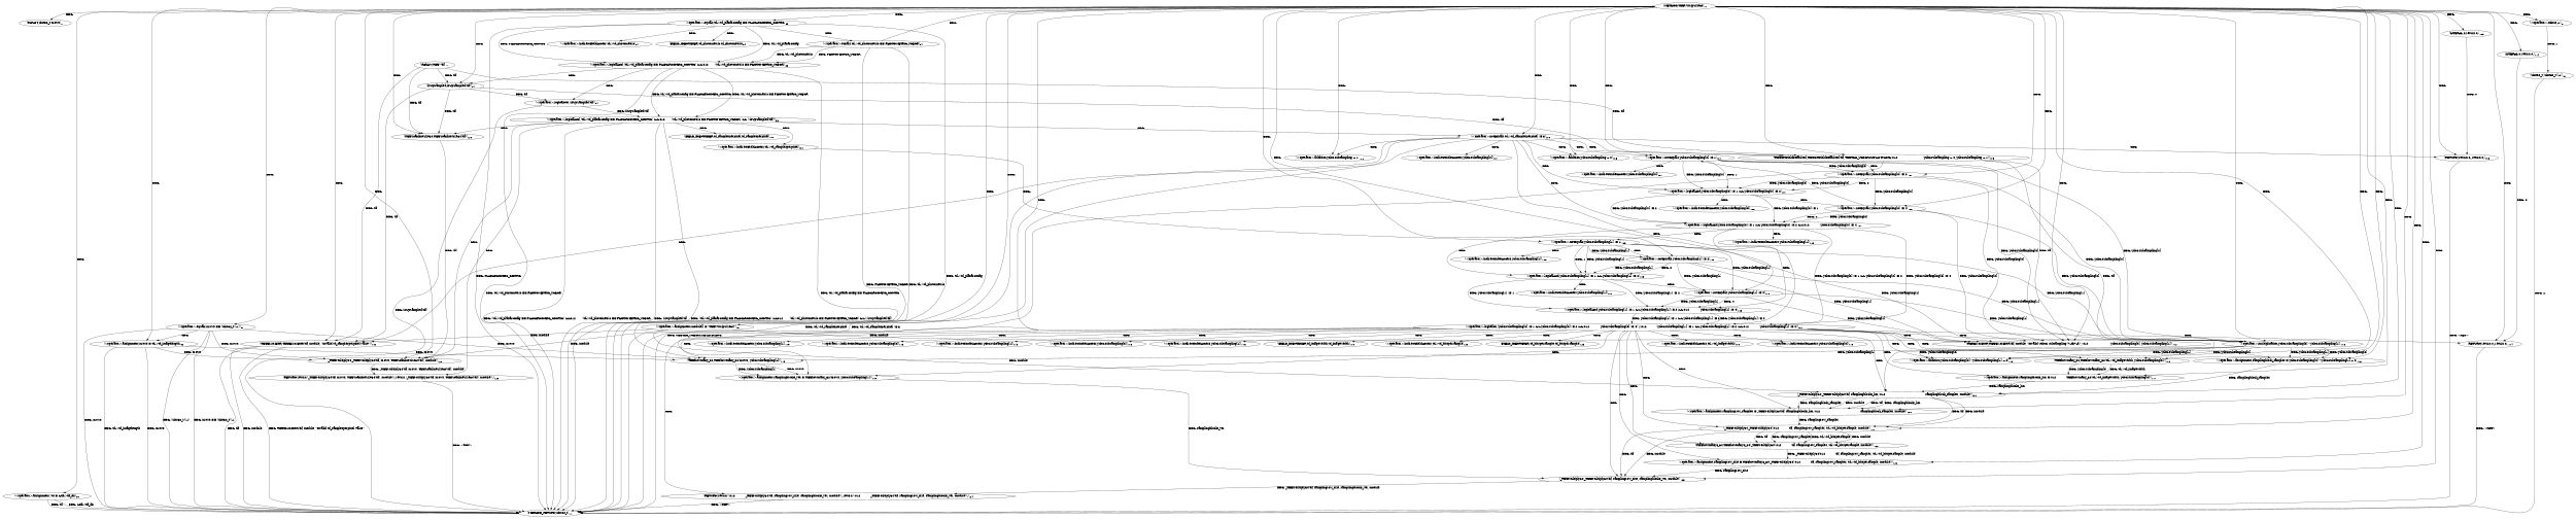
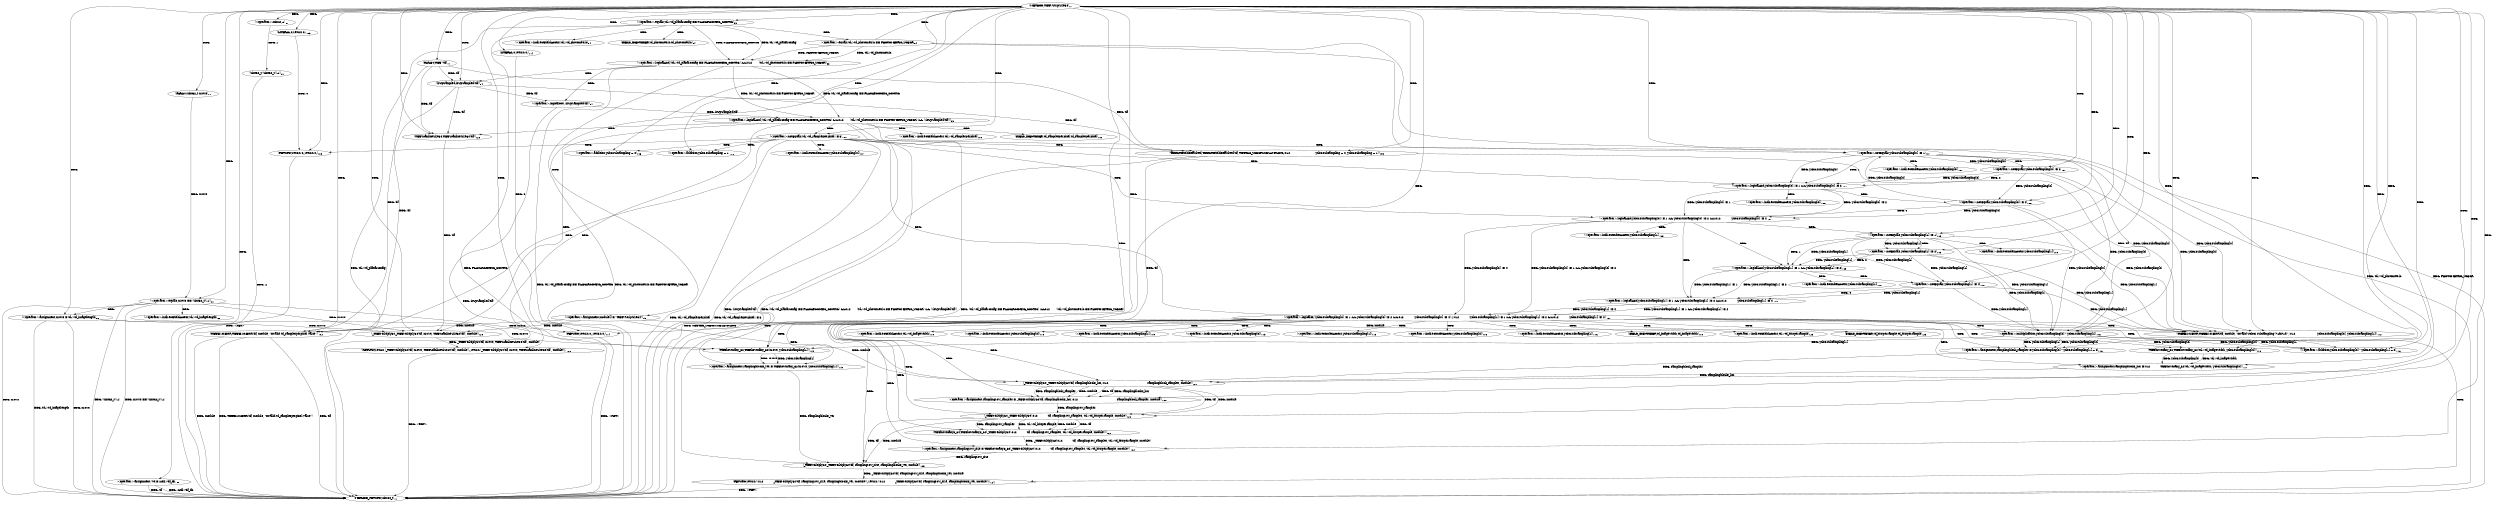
  digraph {
    n1 [label=<(METHOD,TIFFVStripSize64)<SUB>77</SUB>>]
    n2 [label=<(PARAM,TIFF *tif)<SUB>77</SUB>>]
    n3 [label=<(PARAM,uint32_t nrows)<SUB>77</SUB>>]
    n4 [label=<(&lt;operator&gt;.assignment,module[] = &quot;TIFFVStripSize64&quot;)<SUB>79</SUB>>]
    n5 [label=<(&lt;operator&gt;.assignment,*td = &amp;tif-&gt;tif_dir)<SUB>80</SUB>>]
    n6 [label=<(&lt;operator&gt;.equals,nrows == (uint32_t)(-1))<SUB>81</SUB>>]
    n7 [label=<(&lt;operator&gt;.assignment,nrows = td-&gt;td_imagelength)<SUB>82</SUB>>]
    n8 [label=<(TIFFGetFieldDefaulted,TIFFGetFieldDefaulted(tif, TIFFTAG_YCBCRSUBSAMPLING,\012                              ycbcrsubsampling + 0, ycbcrsubsampling + 1))<SUB>105</SUB>>]
    n9 [label=<(&lt;operator&gt;.assignment,samplingblock_samples = ycbcrsubsampling[0] * ycbcrsubsampling[1] + 2)<SUB>116</SUB>>]
    n10 [label=<(&lt;operator&gt;.assignment,samplingblocks_hor =\012            TIFFhowmany_32(td-&gt;td_imagewidth, ycbcrsubsampling[0]))<SUB>117</SUB>>]
    n11 [label=<(&lt;operator&gt;.assignment,samplingblocks_ver = TIFFhowmany_32(nrows, ycbcrsubsampling[1]))<SUB>119</SUB>>]
    n12 [label=<(&lt;operator&gt;.assignment,samplingrow_samples = _TIFFMultiply64(tif, samplingblocks_hor,\012                                              samplingblock_samples, module))<SUB>120</SUB>>]
    n13 [label=<(&lt;operator&gt;.assignment,samplingrow_size = TIFFhowmany8_64(_TIFFMultiply64(\012            tif, samplingrow_samples, td-&gt;td_bitspersample, module)))<SUB>122</SUB>>]
    n14 [label=<(&lt;operator&gt;.notEquals,td-&gt;td_samplesperpixel != 3)<SUB>100</SUB>>]
    n15 [label=<(_TIFFMultiply64,_TIFFMultiply64(tif, samplingrow_size, samplingblocks_ver, module))<SUB>125</SUB>>]
    n16 [label=<(&lt;operator&gt;.minus,-1)<SUB>81</SUB>>]
    n17 [label=<(&lt;operator&gt;.equals,td-&gt;td_planarconfig == PLANARCONFIG_CONTIG)<SUB>83</SUB>>]
    n18 [label=<(isUpSampled,isUpSampled(tif))<SUB>84</SUB>>]
    n19 [label=<(TIFFErrorExtR,TIFFErrorExtR(tif, module, &quot;Invalid td_samplesperpixel value&quot;))<SUB>102</SUB>>]
    n20 [label=<(RETURN,return 0;,return 0;)<SUB>103</SUB>>]
    n21 [label=<(&lt;operator&gt;.addition,ycbcrsubsampling + 0)<SUB>106</SUB>>]
    n22 [label=<(&lt;operator&gt;.addition,ycbcrsubsampling + 1)<SUB>106</SUB>>]
    n23 [label=<(TIFFErrorExtR,TIFFErrorExtR(tif, module, &quot;Invalid YCbCr subsampling (%dx%d)&quot;,\012                          ycbcrsubsampling[0], ycbcrsubsampling[1]))<SUB>112</SUB>>]
    n24 [label=<(RETURN,return 0;,return 0;)<SUB>114</SUB>>]
    n25 [label=<(&lt;operator&gt;.addition,ycbcrsubsampling[0] * ycbcrsubsampling[1] + 2)<SUB>116</SUB>>]
    n26 [label=<(TIFFhowmany_32,TIFFhowmany_32(td-&gt;td_imagewidth, ycbcrsubsampling[0]))<SUB>118</SUB>>]
    n27 [label=<(TIFFhowmany_32,TIFFhowmany_32(nrows, ycbcrsubsampling[1]))<SUB>119</SUB>>]
    n28 [label=<(_TIFFMultiply64,_TIFFMultiply64(tif, samplingblocks_hor,\012                                              samplingblock_samples, module))<SUB>120</SUB>>]
    n29 [label=<(_TIFFMultiply64,_TIFFMultiply64(tif, nrows, TIFFScanlineSize64(tif), module))<SUB>128</SUB>>]
    n30 [label=<(LITERAL,0,return 0;)<SUB>103</SUB>>]
    n31 [label=<(LITERAL,0,return 0;)<SUB>114</SUB>>]
    n32 [label=<(&lt;operator&gt;.multiplication,ycbcrsubsampling[0] * ycbcrsubsampling[1])<SUB>116</SUB>>]
    n33 [label=<(_TIFFMultiply64,_TIFFMultiply64(\012            tif, samplingrow_samples, td-&gt;td_bitspersample, module))<SUB>122</SUB>>]
    n34 [label=<(&lt;operator&gt;.notEquals,ycbcrsubsampling[0] != 4)<SUB>108</SUB>>]
    n35 [label=<(&lt;operator&gt;.notEquals,ycbcrsubsampling[1] != 4)<SUB>110</SUB>>]
    n36 [label=<(TIFFScanlineSize64,TIFFScanlineSize64(tif))<SUB>128</SUB>>]
    n37 [label=<(&lt;operator&gt;.notEquals,ycbcrsubsampling[0] != 1)<SUB>107</SUB>>]
    n38 [label=<(&lt;operator&gt;.notEquals,ycbcrsubsampling[0] != 2)<SUB>107</SUB>>]
    n39 [label=<(&lt;operator&gt;.notEquals,ycbcrsubsampling[1] != 1)<SUB>109</SUB>>]
    n40 [label=<(&lt;operator&gt;.notEquals,ycbcrsubsampling[1] != 2)<SUB>109</SUB>>]
    n41 [label=<(METHOD_RETURN,uint64_t)<SUB>77</SUB>>]
+   n42 [label=<(&lt;operator&gt;.indirectFieldAccess,td-&gt;td_imagelength)<SUB>82</SUB>>]
    n43 [label=<(&lt;operator&gt;.logicalOr,(ycbcrsubsampling[0] != 1 &amp;&amp; ycbcrsubsampling[0] != 2 &amp;&amp;\012             ycbcrsubsampling[0] != 4) ||\012            (ycbcrsubsampling[1] != 1 &amp;&amp; ycbcrsubsampling[1] != 2 &amp;&amp;\012             ycbcrsubsampling[1] != 4))<SUB>107</SUB>>]
    n44 [label=<(&lt;operator&gt;.logicalAnd,ycbcrsubsampling[0] != 1 &amp;&amp; ycbcrsubsampling[0] != 2 &amp;&amp;\012             ycbcrsubsampling[0] != 4)<SUB>107</SUB>>]
    n45 [label=<(&lt;operator&gt;.logicalAnd,ycbcrsubsampling[0] != 1 &amp;&amp; ycbcrsubsampling[0] != 2)<SUB>107</SUB>>]
    n46 [label=<(&lt;operator&gt;.indirectIndexAccess,ycbcrsubsampling[0])<SUB>107</SUB>>]
    n47 [label=<(RETURN,return (\012            _TIFFMultiply64(tif, samplingrow_size, samplingblocks_ver, module));,return (\012            _TIFFMultiply64(tif, samplingrow_size, samplingblocks_ver, module));)<SUB>124</SUB>>]
    n48 [label=<(uint32_t,(uint32_t)(-1))<SUB>81</SUB>>]
    n49 [label=<(&lt;operator&gt;.equals,td-&gt;td_photometric == PHOTOMETRIC_YCBCR)<SUB>84</SUB>>]
    n50 [label=<(&lt;operator&gt;.logicalAnd,(td-&gt;td_planarconfig == PLANARCONFIG_CONTIG) &amp;&amp;\012        (td-&gt;td_photometric == PHOTOMETRIC_YCBCR))<SUB>83</SUB>>]
    n51 [label=<(&lt;operator&gt;.indirectFieldAccess,td-&gt;td_photometric)<SUB>84</SUB>>]
    n52 [label=<(FIELD_IDENTIFIER,td_photometric,td_photometric)<SUB>84</SUB>>]
    n53 [label=<(&lt;operator&gt;.logicalNot,!isUpSampled(tif))<SUB>84</SUB>>]
    n54 [label=<(RETURN,return (_TIFFMultiply64(tif, nrows, TIFFScanlineSize64(tif), module));,return (_TIFFMultiply64(tif, nrows, TIFFScanlineSize64(tif), module));)<SUB>128</SUB>>]
    n55 [label=<(TIFFhowmany8_64,TIFFhowmany8_64(_TIFFMultiply64(\012            tif, samplingrow_samples, td-&gt;td_bitspersample, module)))<SUB>122</SUB>>]
    n56 [label=<(&lt;operator&gt;.logicalAnd,ycbcrsubsampling[1] != 1 &amp;&amp; ycbcrsubsampling[1] != 2 &amp;&amp;\012             ycbcrsubsampling[1] != 4)<SUB>109</SUB>>]
    n57 [label=<(&lt;operator&gt;.indirectIndexAccess,ycbcrsubsampling[0])<SUB>107</SUB>>]
    n58 [label=<(&lt;operator&gt;.logicalAnd,ycbcrsubsampling[1] != 1 &amp;&amp; ycbcrsubsampling[1] != 2)<SUB>109</SUB>>]
    n59 [label=<(&lt;operator&gt;.indirectIndexAccess,ycbcrsubsampling[1])<SUB>109</SUB>>]
    n60 [label=<(&lt;operator&gt;.logicalAnd,(td-&gt;td_planarconfig == PLANARCONFIG_CONTIG) &amp;&amp;\012        (td-&gt;td_photometric == PHOTOMETRIC_YCBCR) &amp;&amp; (!isUpSampled(tif)))<SUB>83</SUB>>]
    n61 [label=<(&lt;operator&gt;.indirectFieldAccess,td-&gt;td_samplesperpixel)<SUB>100</SUB>>]
    n62 [label=<(FIELD_IDENTIFIER,td_samplesperpixel,td_samplesperpixel)<SUB>100</SUB>>]
    n63 [label=<(&lt;operator&gt;.indirectFieldAccess,td-&gt;td_imagewidth)<SUB>118</SUB>>]
    n64 [label=<(&lt;operator&gt;.indirectIndexAccess,ycbcrsubsampling[0])<SUB>118</SUB>>]
    n65 [label=<(&lt;operator&gt;.indirectIndexAccess,ycbcrsubsampling[1])<SUB>119</SUB>>]
    n66 [label=<(&lt;operator&gt;.indirectIndexAccess,ycbcrsubsampling[0])<SUB>113</SUB>>]
    n67 [label=<(&lt;operator&gt;.indirectIndexAccess,ycbcrsubsampling[1])<SUB>113</SUB>>]
    n68 [label=<(&lt;operator&gt;.indirectIndexAccess,ycbcrsubsampling[0])<SUB>116</SUB>>]
    n69 [label=<(&lt;operator&gt;.indirectIndexAccess,ycbcrsubsampling[1])<SUB>116</SUB>>]
    n70 [label=<(FIELD_IDENTIFIER,td_imagewidth,td_imagewidth)<SUB>118</SUB>>]
    n71 [label=<(&lt;operator&gt;.indirectFieldAccess,td-&gt;td_bitspersample)<SUB>123</SUB>>]
    n72 [label=<(FIELD_IDENTIFIER,td_bitspersample,td_bitspersample)<SUB>123</SUB>>]
    n73 [label=<(&lt;operator&gt;.indirectIndexAccess,ycbcrsubsampling[1])<SUB>109</SUB>>]
    n74 [label=<(&lt;operator&gt;.indirectIndexAccess,ycbcrsubsampling[0])<SUB>108</SUB>>]
    n75 [label=<(&lt;operator&gt;.indirectIndexAccess,ycbcrsubsampling[1])<SUB>110</SUB>>]
+   n1 -> n2 [label="DDG: "]
    n1 -> n3 [label="DDG: "]
    n1 -> n4 [label="DDG: "]
    n1 -> n5 [label="DDG: "]
    n1 -> n6 [label="DDG: "]
    n1 -> n7 [label="DDG: "]
    n1 -> n8 [label="DDG: "]
    n1 -> n9 [label="DDG: "]
    n1 -> n10 [label="DDG: "]
    n1 -> n11 [label="DDG: "]
    n1 -> n12 [label="DDG: "]
    n1 -> n13 [label="DDG: "]
    n1 -> n14 [label="DDG: "]
    n1 -> n15 [label="DDG: "]
    n1 -> n16 [label="DDG: "]
    n1 -> n17 [label="DDG: "]
    n1 -> n18 [label="DDG: "]
    n1 -> n19 [label="DDG: "]
    n1 -> n20 [label="DDG: "]
    n1 -> n21 [label="DDG: "]
    n1 -> n22 [label="DDG: "]
    n1 -> n23 [label="DDG: "]
    n1 -> n24 [label="DDG: "]
    n1 -> n25 [label="DDG: "]
    n1 -> n26 [label="DDG: "]
    n1 -> n27 [label="DDG: "]
    n1 -> n28 [label="DDG: "]
    n1 -> n29 [label="DDG: "]
    n1 -> n30 [label="DDG: "]
    n1 -> n31 [label="DDG: "]
    n1 -> n32 [label="DDG: "]
    n1 -> n33 [label="DDG: "]
    n1 -> n34 [label="DDG: "]
    n1 -> n35 [label="DDG: "]
    n1 -> n36 [label="DDG: "]
    n1 -> n37 [label="DDG: "]
    n1 -> n38 [label="DDG: "]
-   n61 -> n39 [label="DDG: "]
+   n1 -> n39 [label="DDG: "]
    n1 -> n40 [label="DDG: "]
    n2 -> n8 [label="DDG: tif"]
    n2 -> n18 [label="DDG: tif"]
    n2 -> n19 [label="DDG: tif"]
    n2 -> n36 [label="DDG: tif"]
+   n3 -> n6 [label="DDG: nrows"]
    n4 -> n19 [label="DDG: module"]
    n4 -> n23 [label="DDG: module"]
    n4 -> n28 [label="DDG: module"]
    n4 -> n29 [label="DDG: module"]
    n5 -> n41 [label="DDG: td"]
    n5 -> n41 [label="DDG: &amp;tif-&gt;tif_dir"]
    n6 -> n7 [label="CDG: "]
    n6 -> n27 [label="DDG: nrows"]
    n6 -> n29 [label="DDG: nrows"]
    n6 -> n41 [label="DDG: nrows"]
    n6 -> n41 [label="DDG: (uint32_t)(-1)"]
    n6 -> n41 [label="DDG: nrows == (uint32_t)(-1)"]
+   n6 -> n42 [label="CDG: "]
    n7 -> n27 [label="DDG: nrows"]
    n7 -> n29 [label="DDG: nrows"]
    n7 -> n41 [label="DDG: nrows"]
    n7 -> n41 [label="DDG: td-&gt;td_imagelength"]
    n8 -> n23 [label="DDG: tif"]
    n8 -> n28 [label="DDG: tif"]
    n8 -> n41 [label="DDG: TIFFTAG_YCBCRSUBSAMPLING"]
    n9 -> n28 [label="DDG: samplingblock_samples"]
    n10 -> n28 [label="DDG: samplingblocks_hor"]
    n11 -> n15 [label="DDG: samplingblocks_ver"]
    n12 -> n33 [label="DDG: samplingrow_samples"]
    n13 -> n15 [label="DDG: samplingrow_size"]
    n14 -> n8 [label="CDG: "]
    n14 -> n19 [label="CDG: "]
    n14 -> n20 [label="CDG: "]
    n14 -> n21 [label="CDG: "]
    n14 -> n22 [label="CDG: "]
    n14 -> n37 [label="CDG: "]
    n14 -> n41 [label="DDG: td-&gt;td_samplesperpixel"]
    n14 -> n41 [label="DDG: td-&gt;td_samplesperpixel != 3"]
    n14 -> n43 [label="CDG: "]
    n14 -> n44 [label="CDG: "]
    n14 -> n45 [label="CDG: "]
    n14 -> n46 [label="CDG: "]
    n15 -> n47 [label="DDG: _TIFFMultiply64(tif, samplingrow_size, samplingblocks_ver, module)"]
    n16 -> n48 [label="DDG: 1"]
    n17 -> n41 [label="DDG: td-&gt;td_planarconfig"]
    n17 -> n41 [label="DDG: PLANARCONFIG_CONTIG"]
    n17 -> n49 [label="CDG: "]
    n17 -> n50 [label="DDG: td-&gt;td_planarconfig"]
    n17 -> n50 [label="DDG: PLANARCONFIG_CONTIG"]
    n17 -> n51 [label="CDG: "]
    n17 -> n52 [label="CDG: "]
    n18 -> n8 [label="DDG: tif"]
    n18 -> n19 [label="DDG: tif"]
    n18 -> n36 [label="DDG: tif"]
    n18 -> n53 [label="DDG: tif"]
    n19 -> n41 [label="DDG: tif"]
    n19 -> n41 [label="DDG: module"]
    n19 -> n41 [label="DDG: TIFFErrorExtR(tif, module, &quot;Invalid td_samplesperpixel value&quot;)"]
    n20 -> n41 [label="DDG: &lt;RET&gt;"]
    n24 -> n41 [label="DDG: &lt;RET&gt;"]
    n26 -> n10 [label="DDG: td-&gt;td_imagewidth"]
    n26 -> n10 [label="DDG: ycbcrsubsampling[0]"]
    n27 -> n11 [label="DDG: nrows"]
    n27 -> n11 [label="DDG: ycbcrsubsampling[1]"]
    n28 -> n12 [label="DDG: tif"]
    n28 -> n12 [label="DDG: samplingblocks_hor"]
    n28 -> n12 [label="DDG: samplingblock_samples"]
    n28 -> n12 [label="DDG: module"]
    n28 -> n33 [label="DDG: tif"]
    n28 -> n33 [label="DDG: module"]
    n29 -> n54 [label="DDG: _TIFFMultiply64(tif, nrows, TIFFScanlineSize64(tif), module)"]
    n30 -> n20 [label="DDG: 0"]
    n31 -> n24 [label="DDG: 0"]
    n32 -> n9 [label="DDG: ycbcrsubsampling[0]"]
    n32 -> n9 [label="DDG: ycbcrsubsampling[1]"]
    n32 -> n25 [label="DDG: ycbcrsubsampling[0]"]
    n32 -> n25 [label="DDG: ycbcrsubsampling[1]"]
    n32 -> n26 [label="DDG: ycbcrsubsampling[0]"]
    n32 -> n27 [label="DDG: ycbcrsubsampling[1]"]
    n33 -> n15 [label="DDG: tif"]
    n33 -> n15 [label="DDG: module"]
    n33 -> n55 [label="DDG: tif"]
    n33 -> n55 [label="DDG: samplingrow_samples"]
    n33 -> n55 [label="DDG: td-&gt;td_bitspersample"]
    n33 -> n55 [label="DDG: module"]
    n34 -> n23 [label="DDG: ycbcrsubsampling[0]"]
    n34 -> n32 [label="DDG: ycbcrsubsampling[0]"]
    n34 -> n37 [label="DDG: ycbcrsubsampling[0]"]
    n34 -> n44 [label="DDG: ycbcrsubsampling[0]"]
    n34 -> n44 [label="DDG: 4"]
    n35 -> n23 [label="DDG: ycbcrsubsampling[1]"]
    n35 -> n32 [label="DDG: ycbcrsubsampling[1]"]
    n35 -> n56 [label="DDG: ycbcrsubsampling[1]"]
    n35 -> n56 [label="DDG: 4"]
    n36 -> n29 [label="DDG: tif"]
    n37 -> n23 [label="DDG: ycbcrsubsampling[0]"]
    n37 -> n32 [label="DDG: ycbcrsubsampling[0]"]
    n37 -> n38 [label="DDG: ycbcrsubsampling[0]"]
    n37 -> n38 [label="CDG: "]
    n37 -> n45 [label="DDG: ycbcrsubsampling[0]"]
    n37 -> n45 [label="DDG: 1"]
    n37 -> n57 [label="CDG: "]
    n38 -> n23 [label="DDG: ycbcrsubsampling[0]"]
    n38 -> n32 [label="DDG: ycbcrsubsampling[0]"]
    n38 -> n34 [label="DDG: ycbcrsubsampling[0]"]
    n38 -> n45 [label="DDG: ycbcrsubsampling[0]"]
    n38 -> n45 [label="DDG: 2"]
    n39 -> n23 [label="DDG: ycbcrsubsampling[1]"]
    n39 -> n32 [label="DDG: ycbcrsubsampling[1]"]
    n39 -> n35 [label="DDG: ycbcrsubsampling[1]"]
    n39 -> n40 [label="DDG: ycbcrsubsampling[1]"]
    n39 -> n40 [label="CDG: "]
    n39 -> n58 [label="DDG: ycbcrsubsampling[1]"]
    n39 -> n58 [label="DDG: 1"]
    n39 -> n59 [label="CDG: "]
    n40 -> n23 [label="DDG: ycbcrsubsampling[1]"]
    n40 -> n32 [label="DDG: ycbcrsubsampling[1]"]
    n40 -> n35 [label="DDG: ycbcrsubsampling[1]"]
    n40 -> n58 [label="DDG: ycbcrsubsampling[1]"]
    n40 -> n58 [label="DDG: 2"]
    n43 -> n9 [label="CDG: "]
    n43 -> n10 [label="CDG: "]
    n43 -> n11 [label="CDG: "]
    n43 -> n12 [label="CDG: "]
    n43 -> n13 [label="CDG: "]
    n43 -> n15 [label="CDG: "]
    n43 -> n23 [label="CDG: "]
    n43 -> n24 [label="CDG: "]
    n43 -> n25 [label="CDG: "]
    n43 -> n26 [label="CDG: "]
    n43 -> n27 [label="CDG: "]
    n43 -> n28 [label="CDG: "]
    n43 -> n32 [label="CDG: "]
    n43 -> n33 [label="CDG: "]
    n43 -> n47 [label="CDG: "]
    n43 -> n55 [label="CDG: "]
    n43 -> n63 [label="CDG: "]
    n43 -> n64 [label="CDG: "]
    n43 -> n65 [label="CDG: "]
    n43 -> n66 [label="CDG: "]
    n43 -> n67 [label="CDG: "]
    n43 -> n68 [label="CDG: "]
    n43 -> n69 [label="CDG: "]
    n43 -> n70 [label="CDG: "]
    n43 -> n71 [label="CDG: "]
    n43 -> n72 [label="CDG: "]
    n44 -> n39 [label="CDG: "]
    n44 -> n43 [label="DDG: ycbcrsubsampling[0] != 1 &amp;&amp; ycbcrsubsampling[0] != 2"]
    n44 -> n43 [label="DDG: ycbcrsubsampling[0] != 4"]
    n44 -> n56 [label="CDG: "]
    n44 -> n58 [label="CDG: "]
    n44 -> n73 [label="CDG: "]
    n45 -> n34 [label="CDG: "]
    n45 -> n44 [label="DDG: ycbcrsubsampling[0] != 1"]
    n45 -> n44 [label="DDG: ycbcrsubsampling[0] != 2"]
    n45 -> n74 [label="CDG: "]
    n47 -> n41 [label="DDG: &lt;RET&gt;"]
    n48 -> n41 [label="DDG: -1"]
    n49 -> n1 [label="DDG: "]
    n49 -> n41 [label="DDG: td-&gt;td_photometric"]
    n49 -> n41 [label="DDG: PHOTOMETRIC_YCBCR"]
    n49 -> n50 [label="DDG: td-&gt;td_photometric"]
    n49 -> n50 [label="DDG: PHOTOMETRIC_YCBCR"]
    n50 -> n18 [label="CDG: "]
    n50 -> n41 [label="DDG: td-&gt;td_planarconfig == PLANARCONFIG_CONTIG"]
    n50 -> n41 [label="DDG: td-&gt;td_photometric == PHOTOMETRIC_YCBCR"]
    n50 -> n53 [label="CDG: "]
    n50 -> n60 [label="DDG: td-&gt;td_planarconfig == PLANARCONFIG_CONTIG"]
    n50 -> n60 [label="DDG: td-&gt;td_photometric == PHOTOMETRIC_YCBCR"]
    n53 -> n41 [label="DDG: isUpSampled(tif)"]
    n53 -> n60 [label="DDG: isUpSampled(tif)"]
    n54 -> n41 [label="DDG: &lt;RET&gt;"]
    n55 -> n13 [label="DDG: _TIFFMultiply64(\012            tif, samplingrow_samples, td-&gt;td_bitspersample, module)"]
    n56 -> n43 [label="DDG: ycbcrsubsampling[1] != 1 &amp;&amp; ycbcrsubsampling[1] != 2"]
    n56 -> n43 [label="DDG: ycbcrsubsampling[1] != 4"]
    n58 -> n35 [label="CDG: "]
    n58 -> n56 [label="DDG: ycbcrsubsampling[1] != 1"]
    n58 -> n56 [label="DDG: ycbcrsubsampling[1] != 2"]
    n58 -> n75 [label="CDG: "]
    n60 -> n14 [label="CDG: "]
    n60 -> n29 [label="CDG: "]
    n60 -> n36 [label="CDG: "]
    n60 -> n41 [label="DDG: (td-&gt;td_planarconfig == PLANARCONFIG_CONTIG) &amp;&amp;\012        (td-&gt;td_photometric == PHOTOMETRIC_YCBCR)"]
    n60 -> n41 [label="DDG: !isUpSampled(tif)"]
    n60 -> n41 [label="DDG: (td-&gt;td_planarconfig == PLANARCONFIG_CONTIG) &amp;&amp;\012        (td-&gt;td_photometric == PHOTOMETRIC_YCBCR) &amp;&amp; (!isUpSampled(tif))"]
    n60 -> n54 [label="CDG: "]
    n60 -> n61 [label="CDG: "]
    n60 -> n62 [label="CDG: "]
  }
